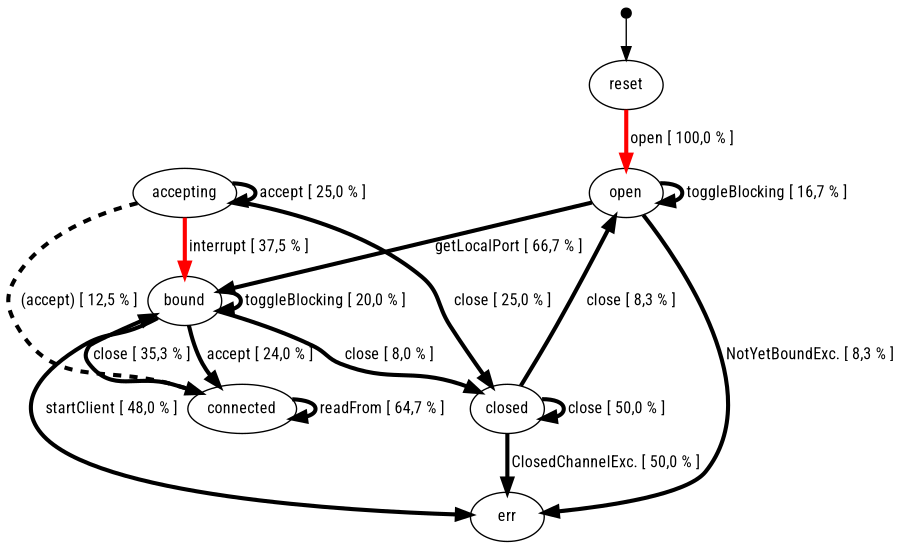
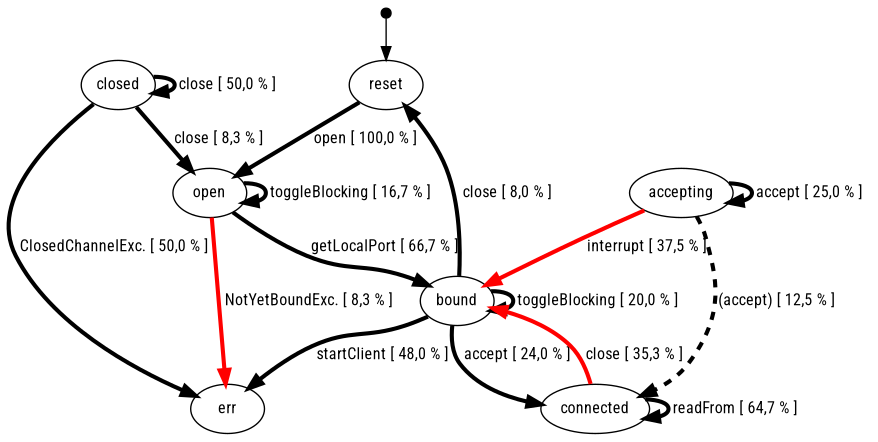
  digraph {
    fontname="Roboto Condensed"
    nodesep=0.2
    rankdir=TB
    ranksep=0.4
    node [fontname="Roboto Condensed" fontsize=12.0 margin=0.07]
    edge [fontname="Roboto Condensed" fontsize=12.0 margin=0.05 penwidth=3.0]
    "" [height=0.1 shape=point]
    reset
    open
    bound
    err
    closed
    connected
    accepting
    "" -> reset [penwidth=""]
-   reset -> open [label=" open \[ 100,0 % \]" color=red]
+   reset -> open [label=" open \[ 100,0 % \]"]
    open -> open [label=" toggleBlocking \[ 16,7 % \]"]
    open -> bound [label=" getLocalPort \[ 66,7 % \]"]
-   open -> err [color=black label=" NotYetBoundExc. \[ 8,3 % \]"]
+   open -> err [color=red label=" NotYetBoundExc. \[ 8,3 % \]"]
    bound -> bound [label=" toggleBlocking \[ 20,0 % \]"]
    bound -> err [label=" startClient \[ 48,0 % \]"]
-   bound -> closed [label=" close \[ 8,0 % \]"]
+   bound -> reset [label=" close \[ 8,0 % \]"]
    bound -> connected [label=" accept \[ 24,0 % \]"]
    closed -> open [label=" close \[ 8,3 % \]"]
    closed -> err [color=black label=" ClosedChannelExc. \[ 50,0 % \]"]
    closed -> closed [label=" close \[ 50,0 % \]"]
-   connected -> bound [label=" close \[ 35,3 % \]"]
+   connected -> bound [label=" close \[ 35,3 % \]" color=red]
    connected -> connected [label=" readFrom \[ 64,7 % \]"]
    accepting -> bound [color=red label=" interrupt \[ 37,5 % \]"]
-   accepting -> closed [label=" close \[ 25,0 % \]"]
    accepting -> connected [label=" (accept) \[ 12,5 % \]" style=dashed]
    accepting -> accepting [label=" accept \[ 25,0 % \]"]
  }
